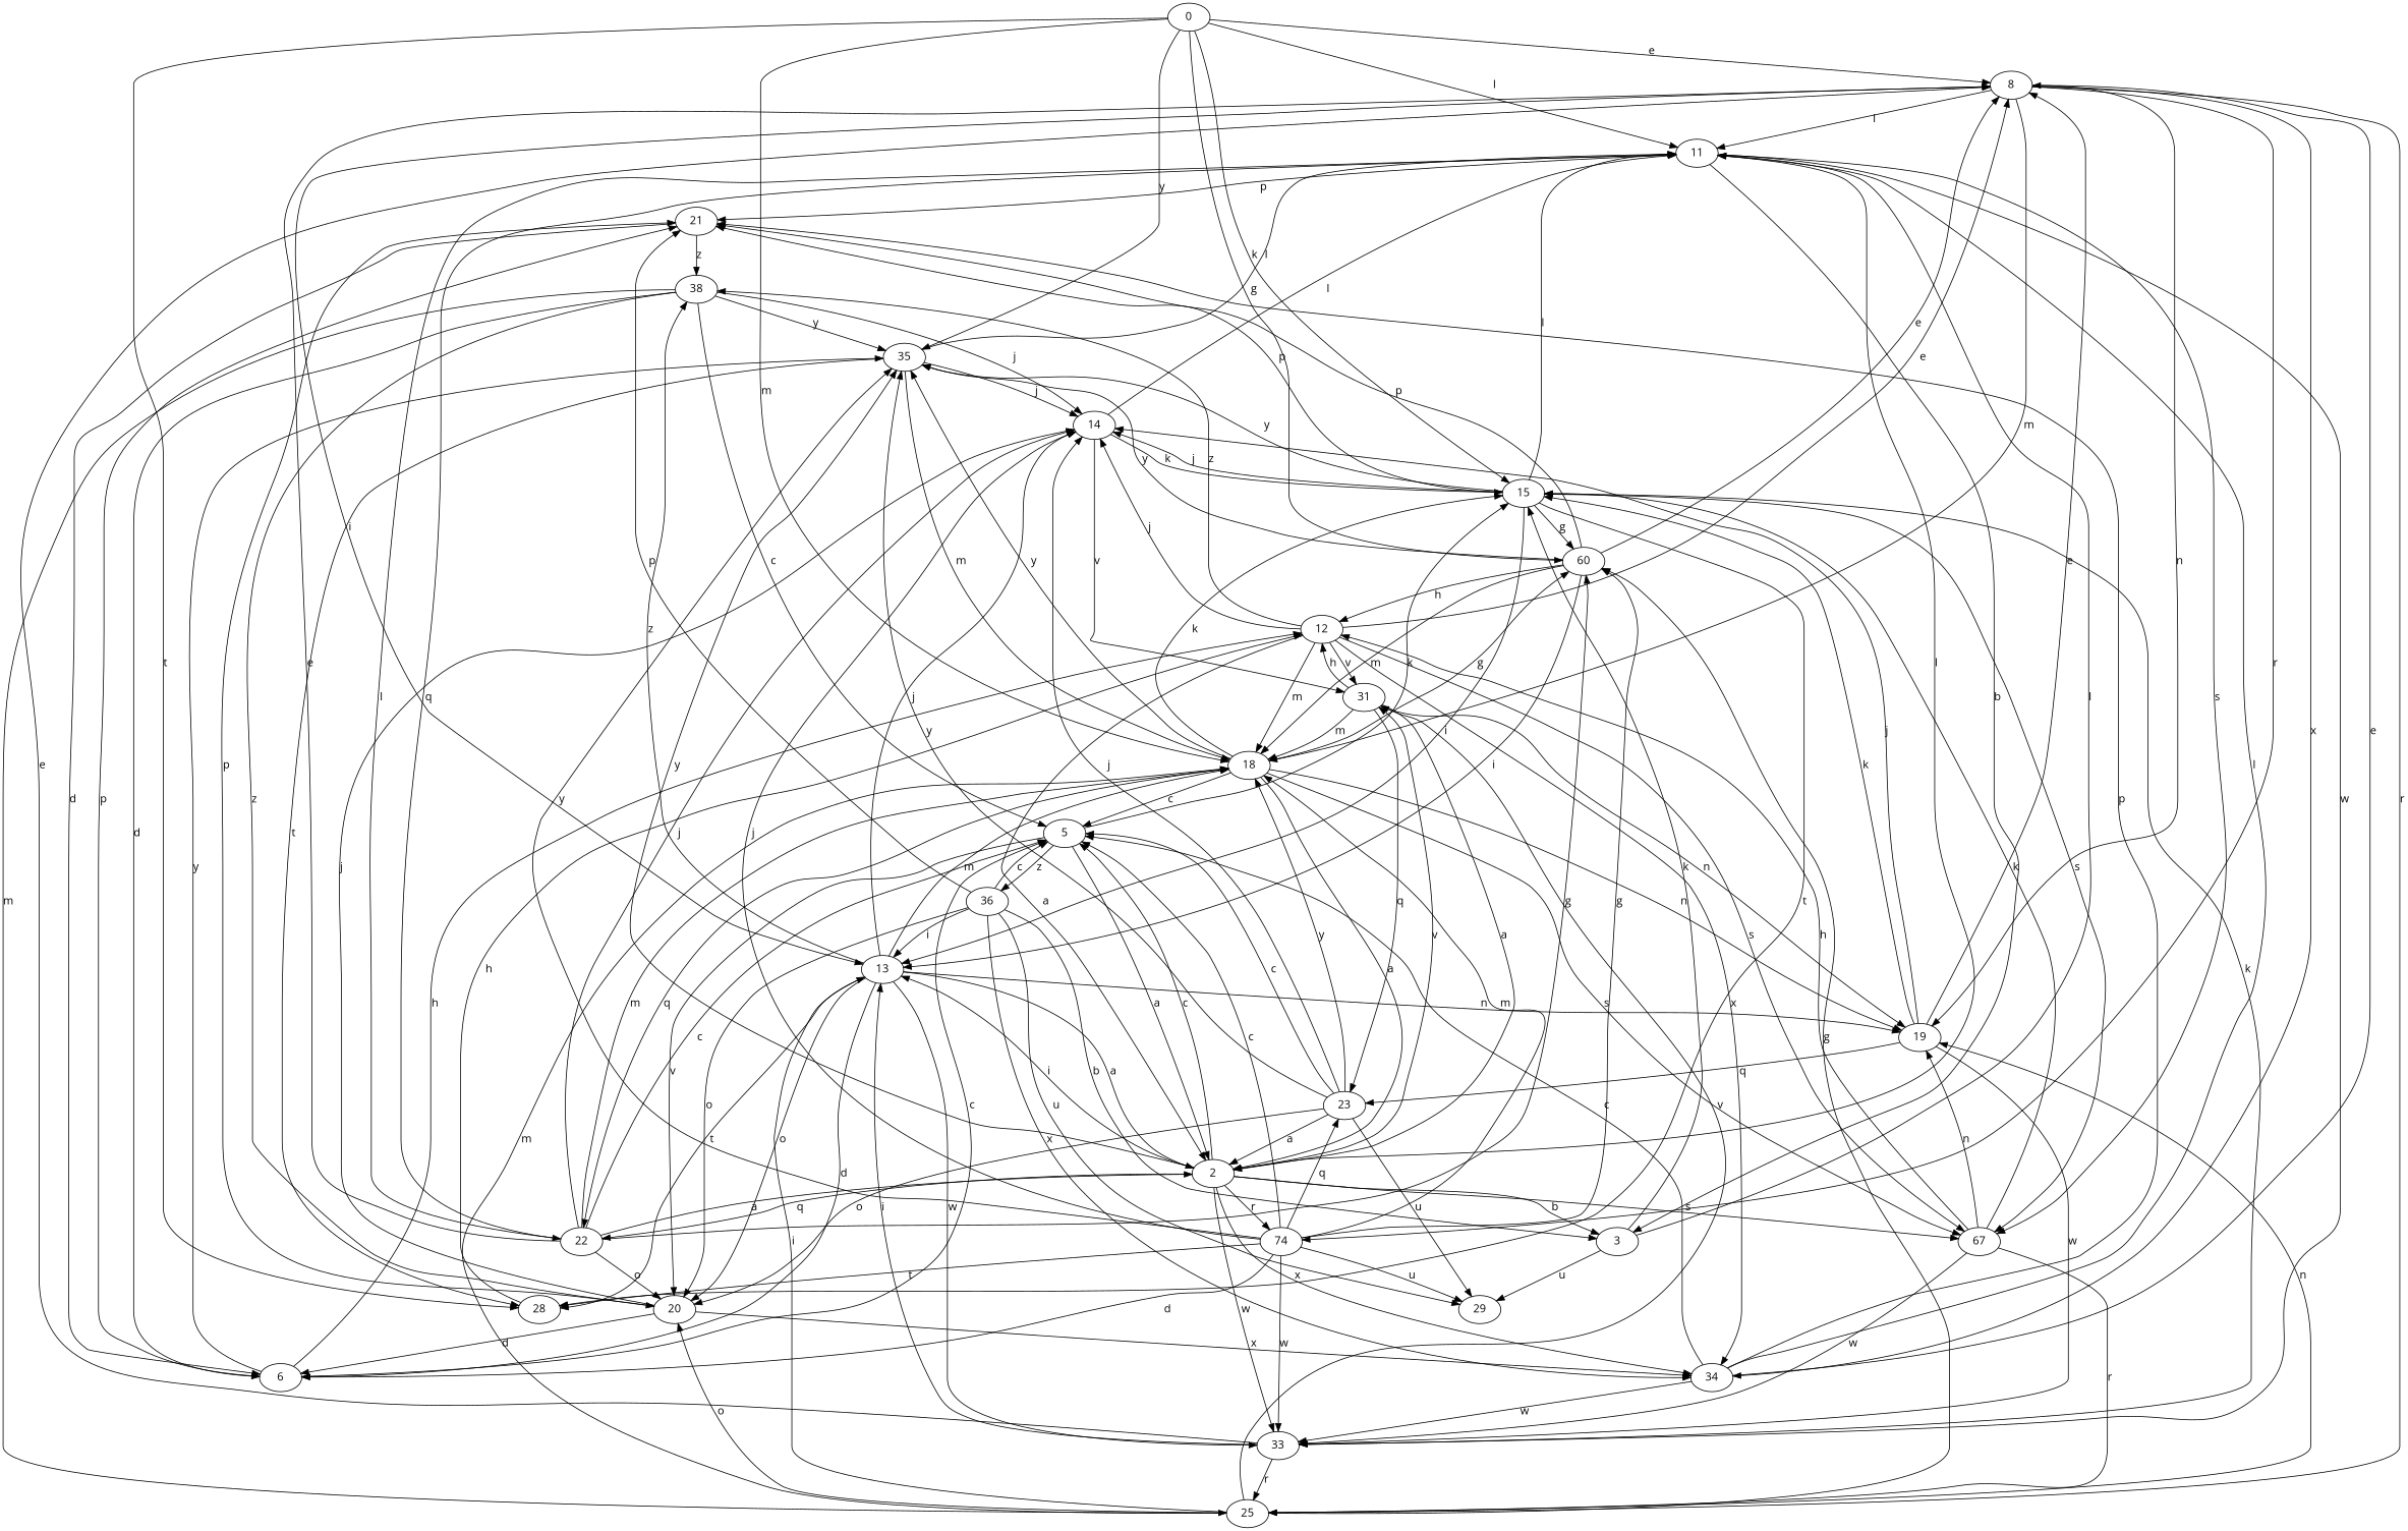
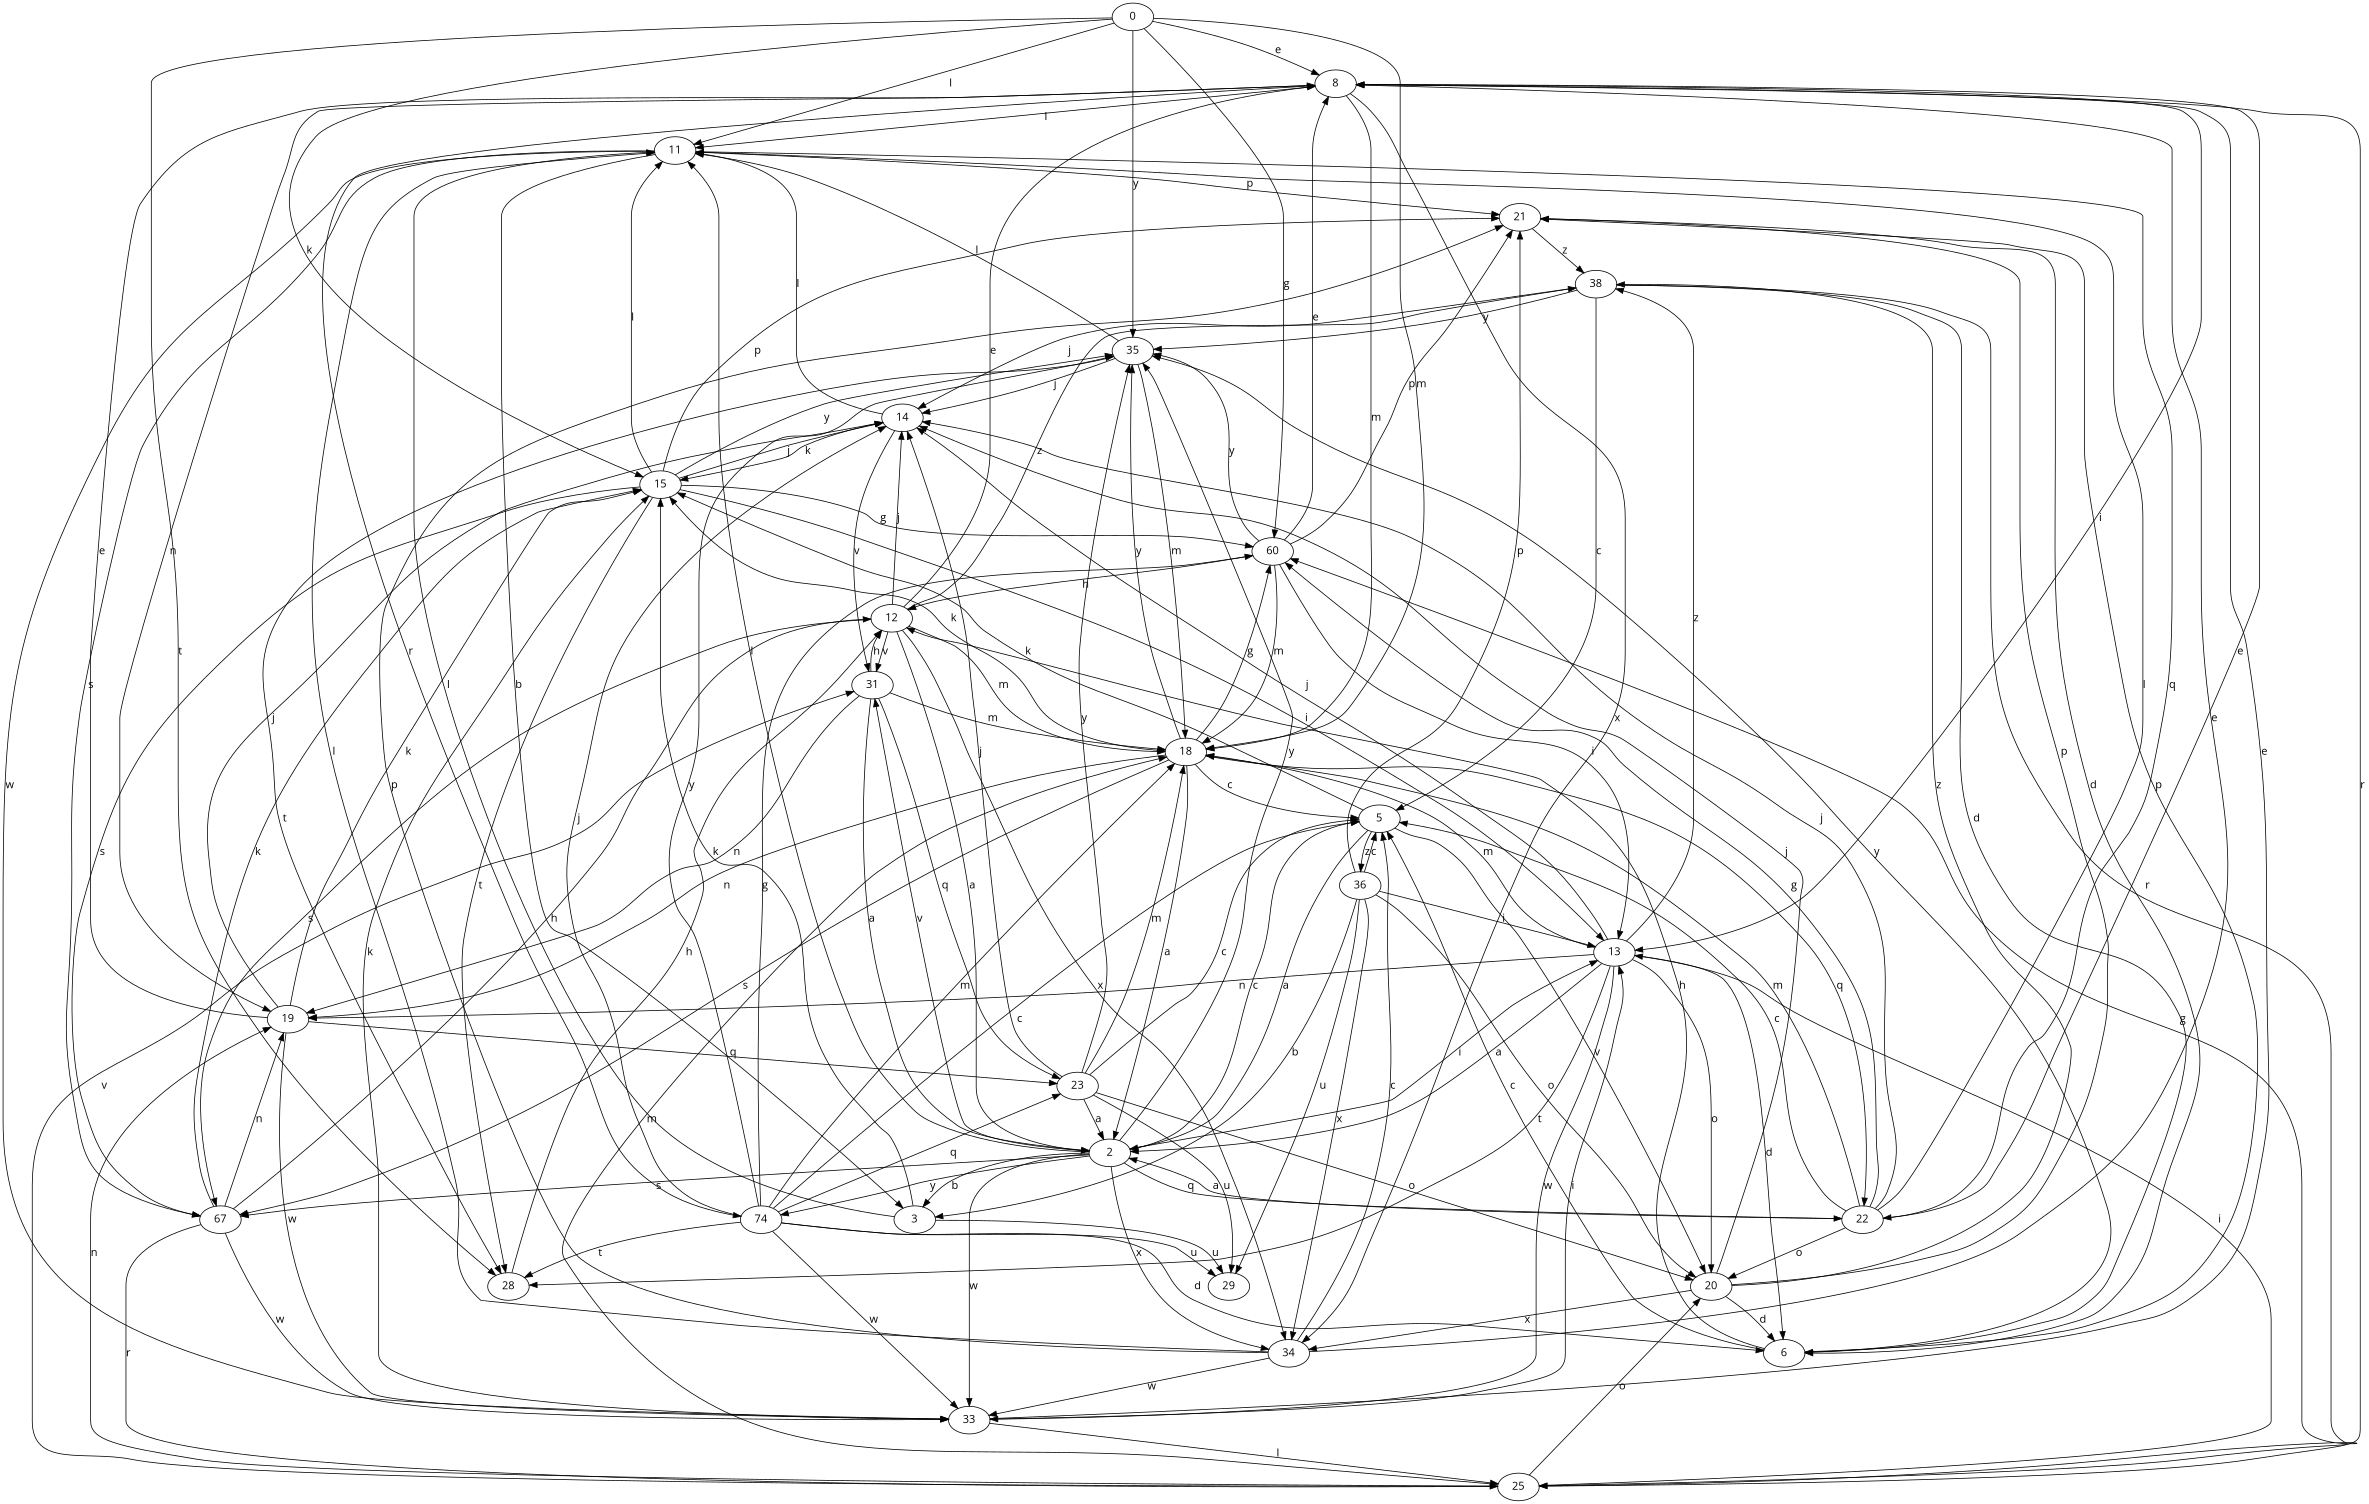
  strict digraph {
    fontname="Open Sans"
    node [fontname="Open Sans"]
    edge [fontname="Open Sans"]
    0
    8
    n3 [label=60]
    15
    n5 [label=11]
    18
    28
    35
    13
    n10 [label=74]
    34
    19
    25
    12
    21
    n16 [label=67]
    14
    3
    22
    33
    2
    5
    31
    29
    20
    36
    38
    6
    23
    0 -> 8 [label=e]
    0 -> n3 [label=g]
    0 -> 15 [label=k]
    0 -> n5 [label=l]
    0 -> 18 [label=m]
    0 -> 28 [label=t]
    0 -> 35 [label=y]
    8 -> n5 [label=l]
    8 -> 18 [label=m]
    8 -> 13 [label=i]
    8 -> n10 [label=r]
    8 -> 34 [label=x]
    8 -> 19 [label=n]
    8 -> 25 [label=r]
    n3 -> 8 [label=e]
    n3 -> 18 [label=m]
    n3 -> 35 [label=y]
    n3 -> 13 [label=i]
    n3 -> 12 [label=h]
    n3 -> 21 [label=p]
    15 -> n3 [label=g]
    15 -> n5 [label=l]
    15 -> 28 [label=t]
    15 -> 35 [label=y]
    15 -> 13 [label=i]
    15 -> 21 [label=p]
    15 -> n16 [label=s]
    15 -> 14 [label=j]
    n5 -> 21 [label=p]
    n5 -> n16 [label=s]
    n5 -> 3 [label=b]
    n5 -> 22 [label=q]
    n5 -> 33 [label=w]
    18 -> n3 [label=g]
    18 -> 15 [label=k]
    18 -> 35 [label=y]
    18 -> 19 [label=n]
    18 -> n16 [label=s]
    18 -> 22 [label=q]
    18 -> 2 [label=a]
    18 -> 5 [label=c]
    28 -> 12 [label=h]
    35 -> n5 [label=l]
    35 -> 18 [label=m]
    35 -> 28 [label=t]
    35 -> 14 [label=j]
    13 -> 18 [label=m]
    13 -> 28 [label=t]
    13 -> 19 [label=n]
    13 -> 14 [label=j]
    13 -> 33 [label=w]
    13 -> 2 [label=a]
    13 -> 20 [label=o]
    13 -> 38 [label=z]
    13 -> 6 [label=d]
    n10 -> n3 [label=g]
    n10 -> 18 [label=m]
    n10 -> 28 [label=t]
    n10 -> 35 [label=y]
    n10 -> 14 [label=j]
    n10 -> 33 [label=w]
    n10 -> 5 [label=c]
    n10 -> 29 [label=u]
    n10 -> 6 [label=d]
    n10 -> 23 [label=q]
    34 -> 8 [label=e]
    34 -> n5 [label=l]
    34 -> 21 [label=p]
    34 -> 33 [label=w]
    34 -> 5 [label=c]
    19 -> 8 [label=e]
    19 -> 15 [label=k]
    19 -> 14 [label=j]
    19 -> 33 [label=w]
    19 -> 23 [label=q]
    25 -> n3 [label=g]
    25 -> 18 [label=m]
    25 -> 13 [label=i]
    25 -> 19 [label=n]
    25 -> 31 [label=v]
    25 -> 20 [label=o]
    12 -> 8 [label=e]
    12 -> 18 [label=m]
    12 -> 34 [label=x]
    12 -> n16 [label=s]
    12 -> 14 [label=j]
    12 -> 2 [label=a]
    12 -> 31 [label=v]
    12 -> 38 [label=z]
    21 -> 38 [label=z]
    21 -> 6 [label=d]
    n16 -> 15 [label=k]
    n16 -> 19 [label=n]
    n16 -> 25 [label=r]
    n16 -> 12 [label=h]
    n16 -> 33 [label=w]
    14 -> 15 [label=k]
    14 -> n5 [label=l]
    14 -> 31 [label=v]
    3 -> 15 [label=k]
    3 -> n5 [label=l]
    3 -> 29 [label=u]
    22 -> 8 [label=e]
    22 -> n3 [label=g]
    22 -> n5 [label=l]
    22 -> 18 [label=m]
    22 -> 14 [label=j]
    22 -> 2 [label=a]
    22 -> 5 [label=c]
    22 -> 20 [label=o]
    33 -> 8 [label=e]
    33 -> 15 [label=k]
    33 -> 13 [label=i]
-   33 -> 25 [label=r]
+   33 -> 25 [label=l]
    2 -> n5 [label=l]
    2 -> 35 [label=y]
    2 -> 13 [label=i]
-   2 -> n10 [label=r]
+   2 -> n10 [label=y]
    2 -> 34 [label=x]
    2 -> n16 [label=s]
    2 -> 3 [label=b]
    2 -> 22 [label=q]
    2 -> 33 [label=w]
    2 -> 5 [label=c]
    2 -> 31 [label=v]
    5 -> 15 [label=k]
    5 -> 2 [label=a]
    5 -> 20 [label=v]
    5 -> 36 [label=z]
    31 -> 18 [label=m]
    31 -> 19 [label=n]
    31 -> 12 [label=h]
    31 -> 2 [label=a]
    31 -> 23 [label=q]
    20 -> 34 [label=x]
    20 -> 21 [label=p]
    20 -> 14 [label=j]
-   38 -> 20 [label=z]
+   20 -> 38 [label=z]
    20 -> 6 [label=d]
    36 -> 13 [label=i]
    36 -> 34 [label=x]
    36 -> 21 [label=p]
    36 -> 3 [label=b]
    36 -> 5 [label=c]
    36 -> 29 [label=u]
    36 -> 20 [label=o]
    38 -> 35 [label=y]
-   38 -> 25 [label=m]
+   38 -> 25 [label=r]
    38 -> 14 [label=j]
    38 -> 5 [label=c]
    38 -> 6 [label=d]
    6 -> 35 [label=y]
    6 -> 12 [label=h]
    6 -> 21 [label=p]
    6 -> 5 [label=c]
-   23 -> 18 [label=y]
+   23 -> 18 [label=m]
    23 -> 35 [label=y]
    23 -> 14 [label=j]
    23 -> 2 [label=a]
    23 -> 5 [label=c]
    23 -> 29 [label=u]
    23 -> 20 [label=o]
  }
